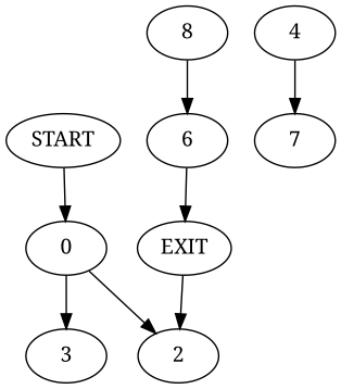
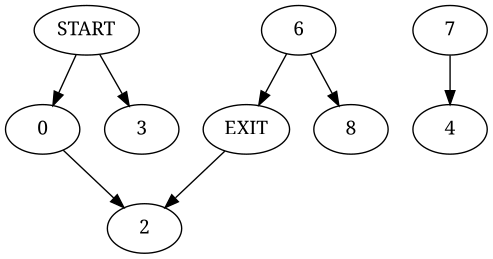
  digraph {
    fontname="Noto Serif"
    node [fontname="Noto Serif"]
    edge [fontname="Noto Serif"]
    n1 [label=START]
    n2 [label=0]
    2
    3
    n5 [label=EXIT]
    6
    7
    4
    8
    n1 -> n2
    n2 -> 2
-   n2 -> 3
+   n1 -> 3
    n5 -> 2
    6 -> n5
-   4 -> 7
-   8 -> 6
+   7 -> 4
+   6 -> 8
  }
